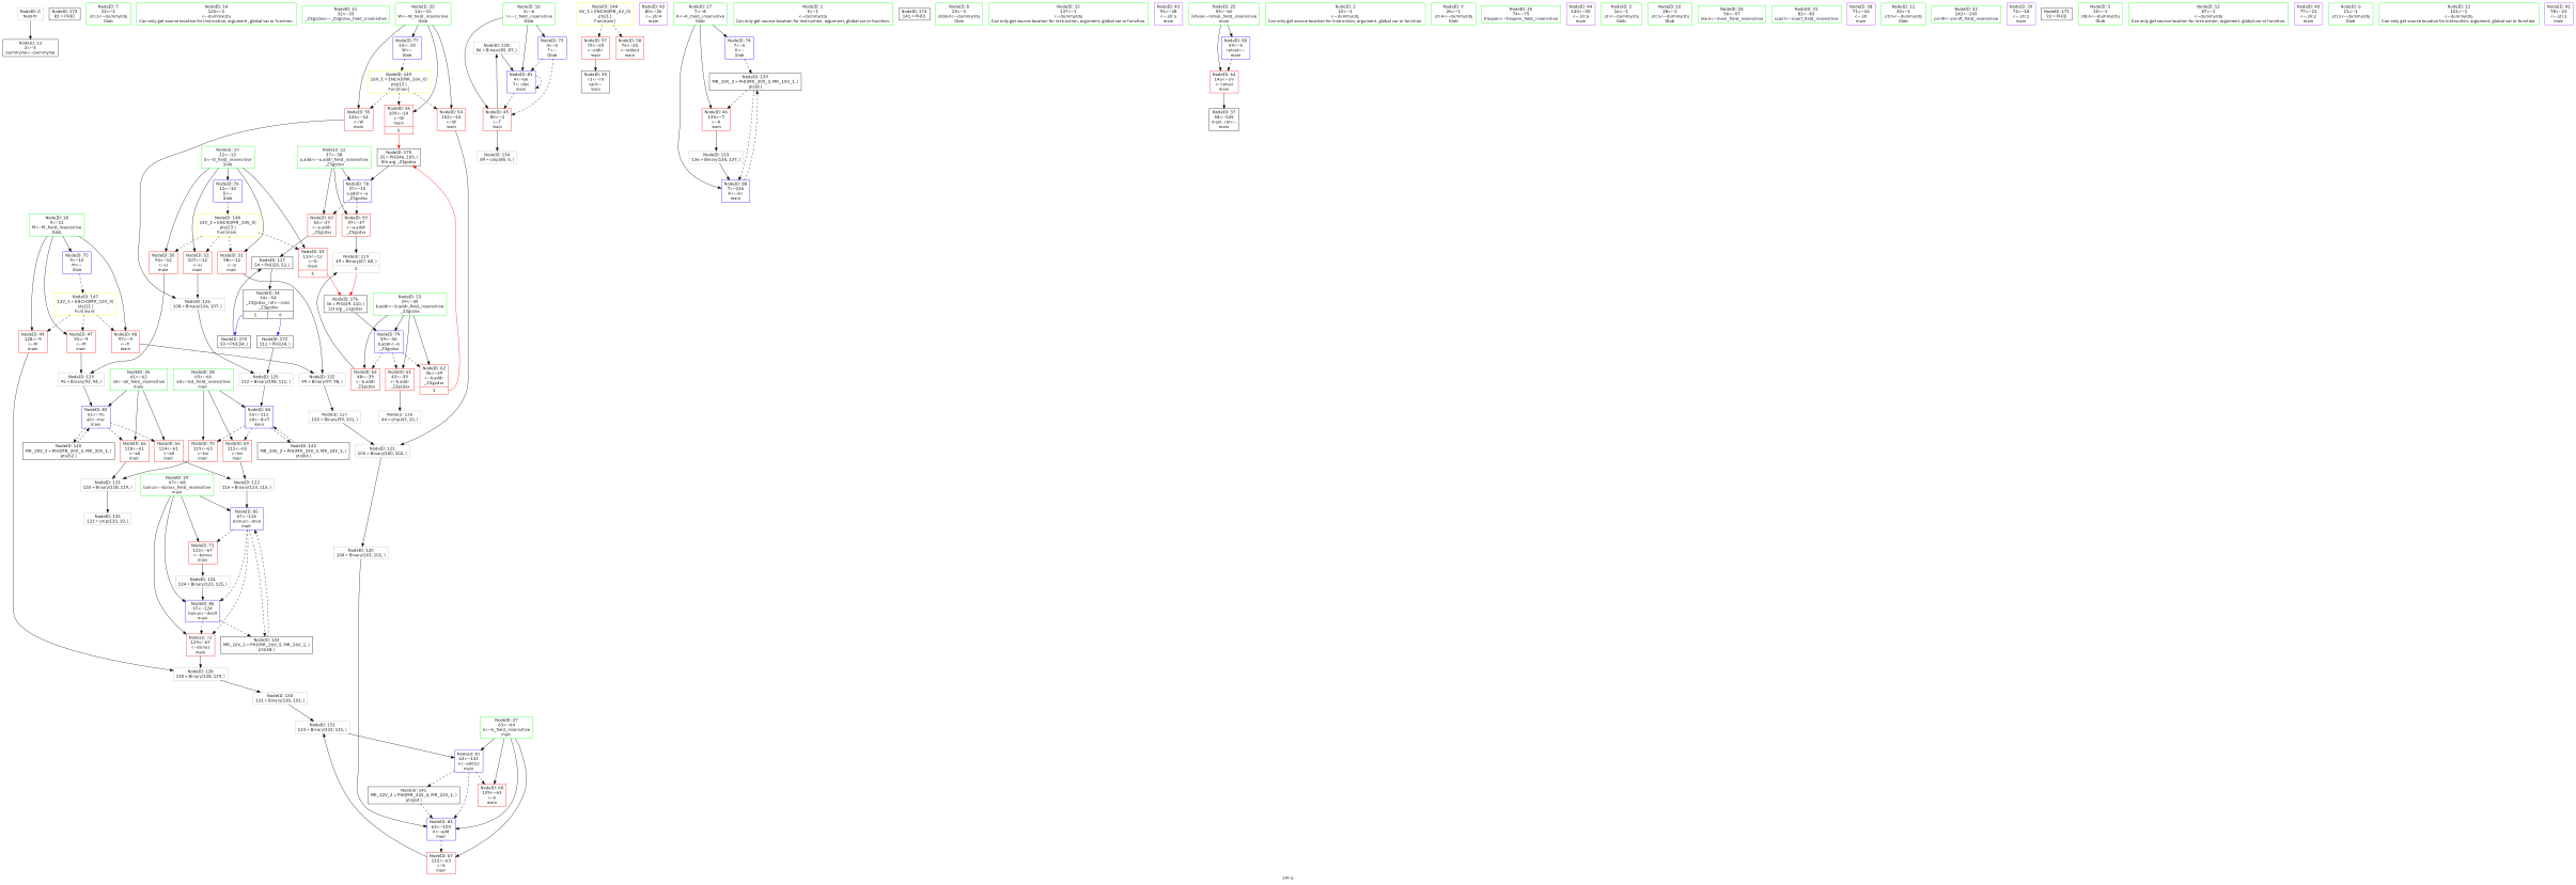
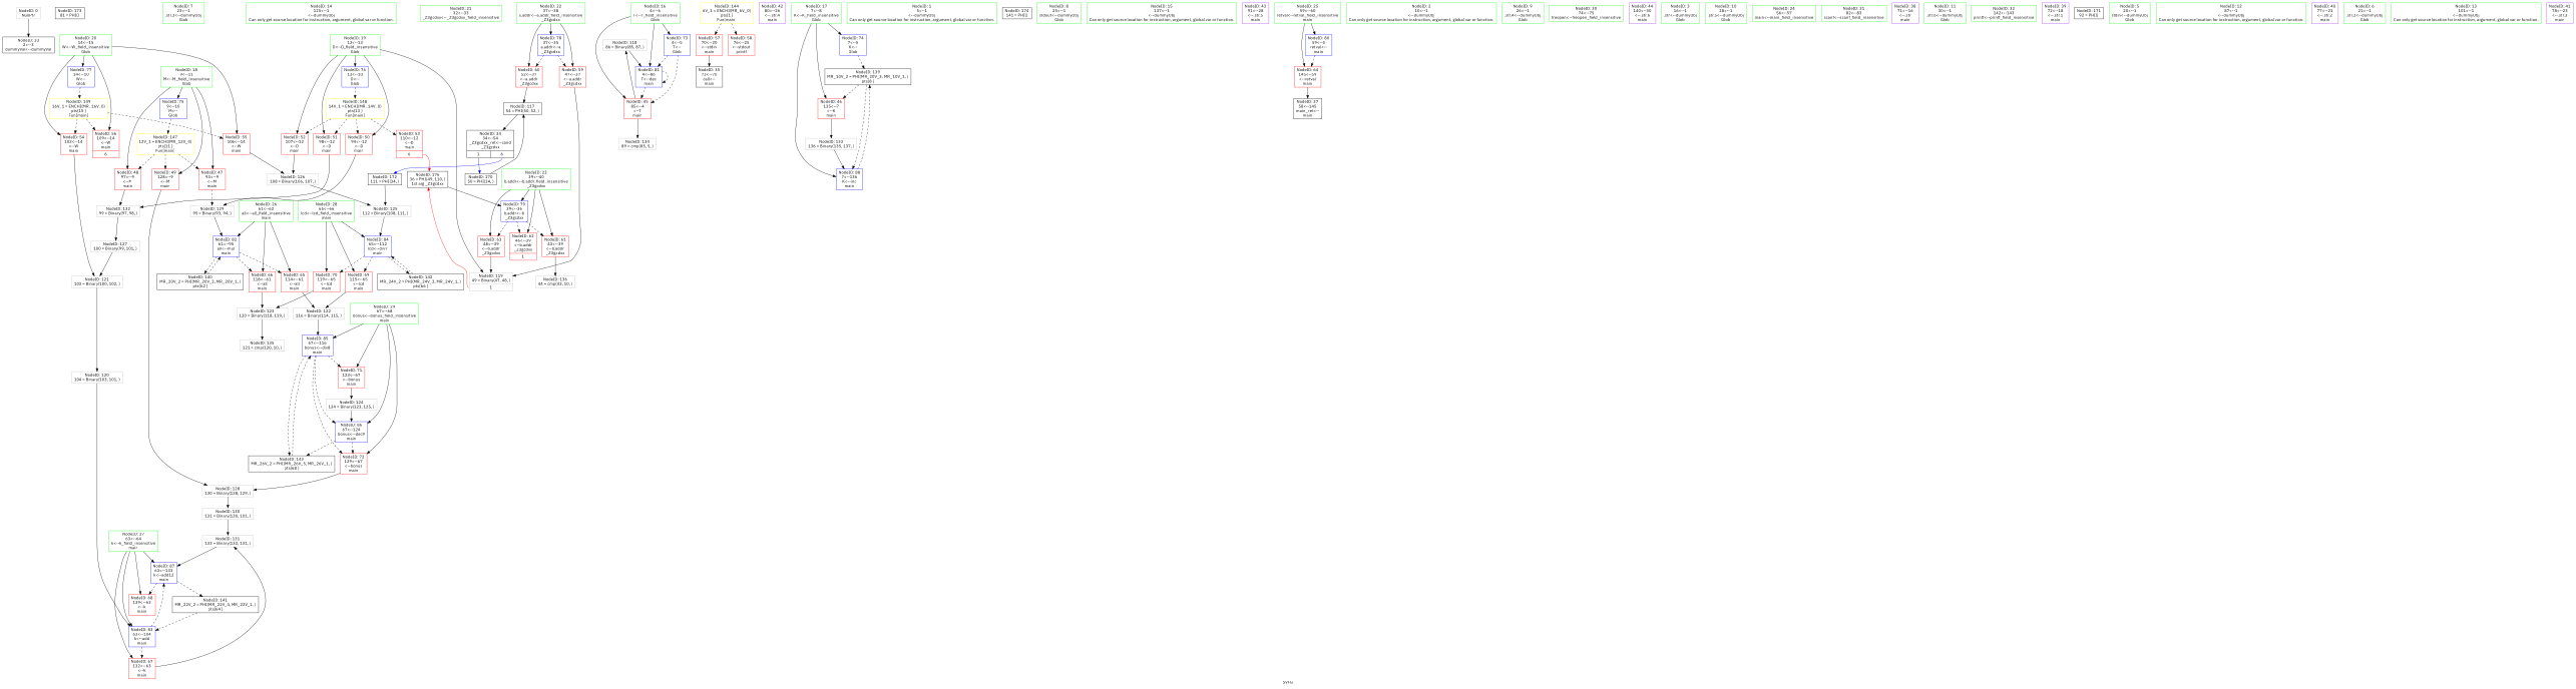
  digraph {
    fontname="IBM Plex Sans"
    label=SVFG
    node [color=green fontname="IBM Plex Sans" shape=record]
    edge [fontname="IBM Plex Sans" style=solid]
    n1 [color=grey label="{NodeID: 0\nNullPtr}"]
    n2 [color=black label="{NodeID: 33\n2\<--3\ndummyVal\<--dummyVal\n}"]
    n3 [color=black label="{NodeID: 173\n81 = PHI()\n}"]
    n4 [label="{NodeID: 7\n23\<--1\n.str.3\<--dummyObj\nGlob }"]
    n5 [label="{NodeID: 14\n125\<--1\n\<--dummyObj\nCan only get source location for instruction, argument, global var or function.}"]
    n6 [label="{NodeID: 21\n32\<--33\n_Z3gcdxx\<--_Z3gcdxx_field_insensitive\n}"]
    n7 [label="{NodeID: 28\n65\<--66\nlcd\<--lcd_field_insensitive\nmain\n}"]
    n8 [color=red label="{NodeID: 69\n115\<--65\n\<--lcd\nmain\n}"]
    n9 [color=red label="{NodeID: 70\n119\<--65\n\<--lcd\nmain\n}"]
    n10 [color=blue label="{NodeID: 84\n65\<--112\nlcd\<--div7\nmain\n}"]
    n11 [color=grey label="{NodeID: 122\n116 = Binary(114, 115, )\n}"]
    n12 [color=grey label="{NodeID: 123\n120 = Binary(118, 119, )\n}"]
    n13 [color=black label="{NodeID: 142\nMR_24V_2 = PHI(MR_24V_3, MR_24V_1, )\npts\{66 \}\n}"]
    n14 [color=blue label="{NodeID: 85\n67\<--116\nbonus\<--div8\nmain\n}"]
    n15 [color=grey label="{NodeID: 135\n121 = cmp(120, 10, )\n}"]
    n16 [color=grey label="{NodeID: 118\n86 = Binary(85, 87, )\n}"]
    n17 [color=blue label="{NodeID: 81\n4\<--86\nT\<--dec\nmain\n}"]
    n18 [color=red label="{NodeID: 45\n85\<--4\n\<--T\nmain\n}"]
    n19 [color=grey label="{NodeID: 134\n89 = cmp(85, 5, )\n}"]
    n20 [color=black label="{NodeID: 35\n73\<--70\ncall\<--\nmain\n}"]
    n21 [color=grey label="{NodeID: 125\n112 = Binary(108, 111, )\n}"]
    n22 [color=purple label="{NodeID: 42\n80\<--26\n\<--.str.4\nmain\n}"]
    n23 [color=grey label="{NodeID: 132\n99 = Binary(97, 98, )\n}"]
    n24 [color=grey label="{NodeID: 127\n100 = Binary(99, 101, )\n}"]
    n25 [color=grey label="{NodeID: 121\n103 = Binary(100, 102, )\n}"]
    n26 [color=grey label="{NodeID: 120\n104 = Binary(103, 101, )\n}"]
    n27 [color=red label="{NodeID: 49\n128\<--9\n\<--M\nmain\n}"]
    n28 [color=grey label="{NodeID: 128\n130 = Binary(128, 129, )\n}"]
    n29 [color=grey label="{NodeID: 130\n131 = Binary(130, 101, )\n}"]
    n30 [color=grey label="{NodeID: 131\n133 = Binary(132, 131, )\n}"]
    n31 [color=black label="{NodeID: 139\nMR_10V_2 = PHI(MR_20V_3, MR_10V_1, )\npts\{8 \}\n}"]
    n32 [color=red label="{NodeID: 46\n135\<--7\n\<--K\nmain\n}"]
    n33 [color=blue label="{NodeID: 88\n7\<--136\nK\<--inc\nmain\n}"]
    n34 [color=grey label="{NodeID: 133\n136 = Binary(135, 137, )\n}"]
    n35 [color=red label="{NodeID: 56\n109\<--14\n\<--W\nmain\n|{<s0>6}}"]
-   n36 [color=black label="{NodeID: 175\n35 = PHI(46, 109, )\n0th arg _Z3gcdxx }"]
    n37 [color=blue label="{NodeID: 78\n37\<--35\na.addr\<--a\n_Z3gcdxx\n}"]
    n38 [color=red label="{NodeID: 59\n47\<--37\n\<--a.addr\n_Z3gcdxx\n}"]
    n39 [color=red label="{NodeID: 60\n52\<--37\n\<--a.addr\n_Z3gcdxx\n}"]
    n40 [color=red label="{NodeID: 63\n48\<--39\n\<--b.addr\n_Z3gcdxx\n}"]
    n41 [color=grey label="{NodeID: 119\n49 = Binary(47, 48, )\n|{<s0>1}}"]
    n42 [color=black label="{NodeID: 176\n36 = PHI(49, 110, )\n1st arg _Z3gcdxx }"]
    n43 [color=blue label="{NodeID: 79\n39\<--36\nb.addr\<--b\n_Z3gcdxx\n}"]
    n44 [color=blue label="{NodeID: 77\n14\<--10\nW\<--\nGlob }"]
    n45 [color=yellow label="{NodeID: 149\n16V_1 = ENCHI(MR_16V_0)\npts\{15 \}\nFun[main]}" style=double]
    n46 [color=red label="{NodeID: 54\n102\<--14\n\<--W\nmain\n}"]
    n47 [color=red label="{NodeID: 55\n106\<--14\n\<--W\nmain\n}"]
    n48 [color=grey label="{NodeID: 126\n108 = Binary(106, 107, )\n}"]
    n49 [label="{NodeID: 1\n5\<--1\n\<--dummyObj\nCan only get source location for instruction, argument, global var or function.}"]
    n50 [color=black label="{NodeID: 174\n141 = PHI()\n}"]
    n51 [label="{NodeID: 8\n25\<--1\nstdout\<--dummyObj\nGlob }"]
    n52 [label="{NodeID: 15\n137\<--1\n\<--dummyObj\nCan only get source location for instruction, argument, global var or function.}"]
    n53 [label="{NodeID: 22\n37\<--38\na.addr\<--a.addr_field_insensitive\n_Z3gcdxx\n}"]
    n54 [color=black label="{NodeID: 117\n54 = PHI(50, 52, )\n}"]
    n55 [color=black label="{NodeID: 34\n34\<--54\n_Z3gcdxx_ret\<--cond\n_Z3gcdxx\n|{<s0>1|<s1>6}}"]
    n56 [label="{NodeID: 29\n67\<--68\nbonus\<--bonus_field_insensitive\nmain\n}"]
    n57 [color=red label="{NodeID: 71\n123\<--67\n\<--bonus\nmain\n}"]
    n58 [color=red label="{NodeID: 72\n129\<--67\n\<--bonus\nmain\n}"]
    n59 [color=blue label="{NodeID: 86\n67\<--124\nbonus\<--dec9\nmain\n}"]
    n60 [color=grey label="{NodeID: 124\n124 = Binary(123, 125, )\n}"]
    n61 [color=black label="{NodeID: 143\nMR_26V_2 = PHI(MR_26V_5, MR_26V_1, )\npts\{68 \}\n}"]
    n62 [color=red label="{NodeID: 61\n43\<--39\n\<--b.addr\n_Z3gcdxx\n}"]
    n63 [color=red label="{NodeID: 62\n46\<--39\n\<--b.addr\n_Z3gcdxx\n|{<s0>1}}"]
    n64 [color=purple label="{NodeID: 43\n91\<--28\n\<--.str.5\nmain\n}"]
    n65 [color=red label="{NodeID: 50\n94\<--12\n\<--D\nmain\n}"]
    n66 [color=grey label="{NodeID: 129\n95 = Binary(93, 94, )\n}"]
    n67 [color=blue label="{NodeID: 82\n61\<--95\nall\<--mul\nmain\n}"]
    n68 [color=black label="{NodeID: 140\nMR_20V_2 = PHI(MR_20V_3, MR_20V_1, )\npts\{62 \}\n}"]
    n69 [color=red label="{NodeID: 65\n114\<--61\n\<--all\nmain\n}"]
    n70 [color=red label="{NodeID: 66\n118\<--61\n\<--all\nmain\n}"]
    n71 [color=red label="{NodeID: 57\n70\<--20\n\<--stdin\nmain\n}"]
    n72 [color=yellow label="{NodeID: 147\n12V_1 = ENCHI(MR_12V_0)\npts\{11 \}\nFun[main]}" style=double]
    n73 [color=red label="{NodeID: 47\n93\<--9\n\<--M\nmain\n}"]
    n74 [color=red label="{NodeID: 48\n97\<--9\n\<--M\nmain\n}"]
    n75 [color=red label="{NodeID: 64\n145\<--59\n\<--retval\nmain\n}"]
    n76 [color=black label="{NodeID: 37\n58\<--145\nmain_ret\<--\nmain\n}"]
    n77 [label="{NodeID: 2\n10\<--1\n\<--dummyObj\nCan only get source location for instruction, argument, global var or function.}"]
    n78 [label="{NodeID: 9\n26\<--1\n.str.4\<--dummyObj\nGlob }"]
    n79 [label="{NodeID: 16\n4\<--6\nT\<--T_field_insensitive\nGlob }"]
    n80 [color=blue label="{NodeID: 73\n4\<--5\nT\<--\nGlob }"]
    n81 [label="{NodeID: 23\n39\<--40\nb.addr\<--b.addr_field_insensitive\n_Z3gcdxx\n}"]
    n82 [color=grey label="{NodeID: 136\n44 = cmp(43, 10, )\n}"]
    n83 [label="{NodeID: 30\n74\<--75\nfreopen\<--freopen_field_insensitive\n}"]
    n84 [color=blue label="{NodeID: 83\n63\<--104\nk\<--add\nmain\n}"]
    n85 [color=blue label="{NodeID: 87\n63\<--133\nk\<--add12\nmain\n}"]
    n86 [color=red label="{NodeID: 67\n132\<--63\n\<--k\nmain\n}"]
    n87 [color=black label="{NodeID: 141\nMR_22V_2 = PHI(MR_22V_4, MR_22V_1, )\npts\{64 \}\n}"]
    n88 [color=red label="{NodeID: 68\n139\<--63\n\<--k\nmain\n}"]
    n89 [color=purple label="{NodeID: 44\n140\<--30\n\<--.str.6\nmain\n}"]
    n90 [color=red label="{NodeID: 51\n98\<--12\n\<--D\nmain\n}"]
-   n91 [color=red label="{NodeID: 58\n76\<--25\n\<--stdout\nmain\n}"]
+   n91 [color=red label="{NodeID: 58\n76\<--25\n\<--stdout\nprintf\n}"]
    n92 [color=yellow label="{NodeID: 148\n14V_1 = ENCHI(MR_14V_0)\npts\{13 \}\nFun[main]}" style=double]
    n93 [color=red label="{NodeID: 52\n107\<--12\n\<--D\nmain\n}"]
    n94 [color=red label="{NodeID: 53\n110\<--12\n\<--D\nmain\n|{<s0>6}}"]
    n95 [label="{NodeID: 3\n16\<--1\n.str\<--dummyObj\nGlob }"]
    n96 [label="{NodeID: 10\n28\<--1\n.str.5\<--dummyObj\nGlob }"]
    n97 [label="{NodeID: 17\n7\<--8\nK\<--K_field_insensitive\nGlob }"]
    n98 [color=blue label="{NodeID: 74\n7\<--5\nK\<--\nGlob }"]
    n99 [label="{NodeID: 24\n56\<--57\nmain\<--main_field_insensitive\n}"]
    n100 [label="{NodeID: 31\n82\<--83\nscanf\<--scanf_field_insensitive\n}"]
    n101 [color=purple label="{NodeID: 38\n71\<--16\n\<--.str\nmain\n}"]
    n102 [color=blue label="{NodeID: 80\n59\<--5\nretval\<--\nmain\n}"]
    n103 [color=black label="{NodeID: 170\n50 = PHI(34, )\n}"]
    n104 [color=black label="{NodeID: 172\n111 = PHI(34, )\n}"]
    n105 [label="{NodeID: 11\n30\<--1\n.str.6\<--dummyObj\nGlob }"]
    n106 [label="{NodeID: 18\n9\<--11\nM\<--M_field_insensitive\nGlob }"]
    n107 [color=blue label="{NodeID: 75\n9\<--10\nM\<--\nGlob }"]
    n108 [label="{NodeID: 25\n59\<--60\nretval\<--retval_field_insensitive\nmain\n}"]
    n109 [label="{NodeID: 32\n142\<--143\nprintf\<--printf_field_insensitive\n}"]
    n110 [color=purple label="{NodeID: 39\n72\<--18\n\<--.str.1\nmain\n}"]
    n111 [color=black label="{NodeID: 171\n92 = PHI()\n}"]
    n112 [label="{NodeID: 5\n20\<--1\nstdin\<--dummyObj\nGlob }"]
    n113 [label="{NodeID: 12\n87\<--1\n\<--dummyObj\nCan only get source location for instruction, argument, global var or function.}"]
    n114 [label="{NodeID: 19\n12\<--13\nD\<--D_field_insensitive\nGlob }"]
    n115 [color=blue label="{NodeID: 76\n12\<--10\nD\<--\nGlob }"]
    n116 [label="{NodeID: 26\n61\<--62\nall\<--all_field_insensitive\nmain\n}"]
    n117 [color=purple label="{NodeID: 40\n77\<--21\n\<--.str.2\nmain\n}"]
    n118 [color=yellow label="{NodeID: 144\n6V_1 = ENCHI(MR_6V_0)\npts\{1 \}\nFun[main]}" style=double]
    n119 [label="{NodeID: 6\n21\<--1\n.str.2\<--dummyObj\nGlob }"]
    n120 [label="{NodeID: 13\n101\<--1\n\<--dummyObj\nCan only get source location for instruction, argument, global var or function.}"]
    n121 [label="{NodeID: 20\n14\<--15\nW\<--W_field_insensitive\nGlob }"]
    n122 [label="{NodeID: 27\n63\<--64\nk\<--k_field_insensitive\nmain\n}"]
    n123 [color=purple label="{NodeID: 41\n78\<--23\n\<--.str.3\nmain\n}"]
    n1 -> n2
    n7 -> n8
    n7 -> n9
    n7 -> n10
    n8 -> n11
    n9 -> n12
    n10 -> n8 [style=dashed]
    n10 -> n9 [style=dashed]
    n10 -> n13 [style=dashed]
    n11 -> n14
    n12 -> n15
    n13 -> n10 [style=dashed]
    n14 -> n57 [style=dashed]
    n14 -> n58 [style=dashed]
    n14 -> n59 [style=dashed]
    n14 -> n61 [style=dashed]
    n16 -> n17
    n17 -> n17 [style=dashed]
    n17 -> n18 [style=dashed]
    n18 -> n16
    n18 -> n19
    n21 -> n10
    n23 -> n24
    n24 -> n25
    n25 -> n26
    n26 -> n84
    n27 -> n28
    n28 -> n29
    n29 -> n30
    n30 -> n85
    n31 -> n32 [style=dashed]
    n31 -> n33 [style=dashed]
    n32 -> n34
    n33 -> n31 [style=dashed]
    n34 -> n33
-   n35 -> n36 [color=red tailport=s0]
-   n36 -> n37
    n37 -> n38 [style=dashed]
    n37 -> n39 [style=dashed]
    n38 -> n41
    n39 -> n54
    n40 -> n41
    n41 -> n42 [color=red tailport=s0]
    n42 -> n43
    n43 -> n40 [style=dashed]
    n43 -> n62 [style=dashed]
    n43 -> n63 [style=dashed]
    n44 -> n45 [style=dashed]
    n45 -> n35 [style=dashed]
    n45 -> n46 [style=dashed]
    n45 -> n47 [style=dashed]
    n46 -> n25
    n47 -> n48
    n48 -> n21
    n53 -> n37
    n53 -> n38
    n53 -> n39
    n54 -> n55
    n55 -> n103 [color=blue tailport=s0]
    n55 -> n104 [color=blue tailport=s1]
    n56 -> n14
    n56 -> n57
    n56 -> n58
    n56 -> n59
    n57 -> n60
    n58 -> n28
    n59 -> n58 [style=dashed]
    n59 -> n61 [style=dashed]
    n60 -> n59
    n61 -> n14 [style=dashed]
    n62 -> n82
-   n63 -> n36 [color=red tailport=s0]
    n65 -> n66
    n66 -> n67
    n67 -> n68 [style=dashed]
    n67 -> n69 [style=dashed]
    n67 -> n70 [style=dashed]
    n68 -> n67 [style=dashed]
    n69 -> n11
    n70 -> n12
    n71 -> n20
    n72 -> n27 [style=dashed]
    n72 -> n73 [style=dashed]
    n72 -> n74 [style=dashed]
-   n73 -> n66
+   n73 -> n66 [style=dashed]
    n74 -> n23
    n75 -> n76
    n79 -> n17
    n79 -> n18
    n79 -> n80
    n80 -> n17 [style=dashed]
    n80 -> n18 [style=dashed]
    n81 -> n40
    n81 -> n43
    n81 -> n62
    n81 -> n63
-   n85 -> n84 [style=dashed]
+   n84 -> n85 [style=dashed]
    n84 -> n86 [style=dashed]
    n85 -> n87 [style=dashed]
    n85 -> n88 [style=dashed]
    n86 -> n30
    n87 -> n84 [style=dashed]
    n90 -> n23
    n92 -> n65 [style=dashed]
    n92 -> n90 [style=dashed]
    n92 -> n93 [style=dashed]
    n92 -> n94 [style=dashed]
    n93 -> n48
    n94 -> n42 [color=red tailport=s0]
    n97 -> n32
    n97 -> n33
    n97 -> n98
    n98 -> n31 [style=dashed]
    n102 -> n75 [style=dashed]
    n103 -> n54
    n104 -> n21
    n106 -> n27
    n106 -> n73
    n106 -> n74
    n106 -> n107
    n107 -> n72 [style=dashed]
    n108 -> n75
    n108 -> n102
    n114 -> n65
    n114 -> n90
    n114 -> n93
-   n114 -> n94
+   n114 -> n41
    n114 -> n115
    n115 -> n92 [style=dashed]
    n116 -> n67
    n116 -> n69
    n116 -> n70
    n118 -> n71 [style=dashed]
    n118 -> n91 [style=dashed]
    n121 -> n35
    n121 -> n44
    n121 -> n46
    n121 -> n47
    n122 -> n84
    n122 -> n85
    n122 -> n86
    n122 -> n88
  }
